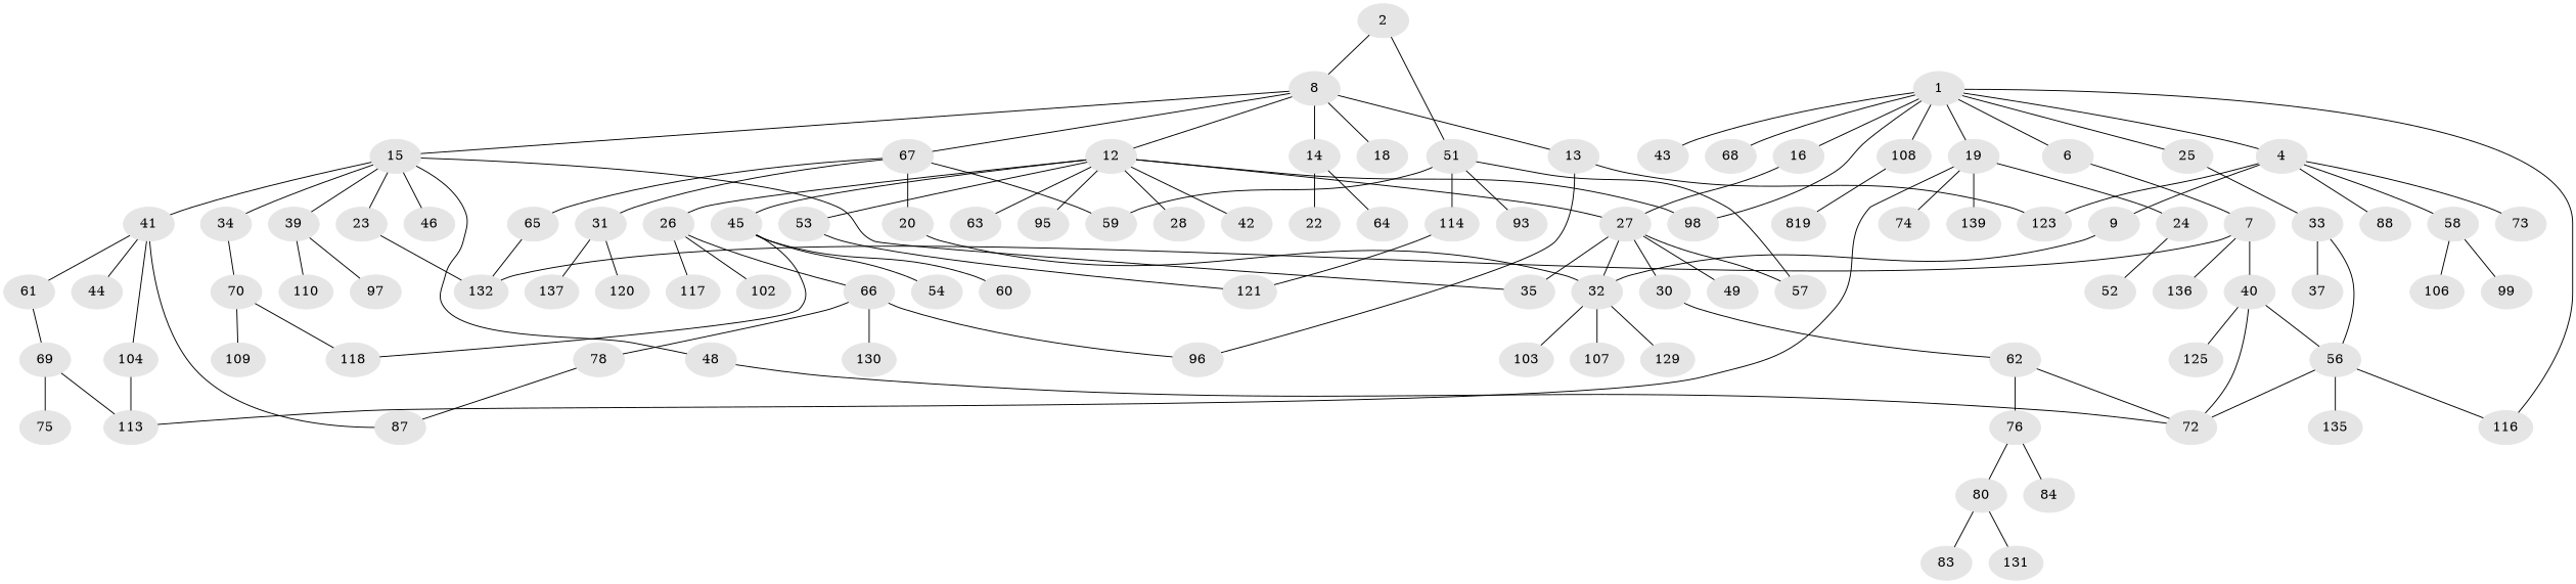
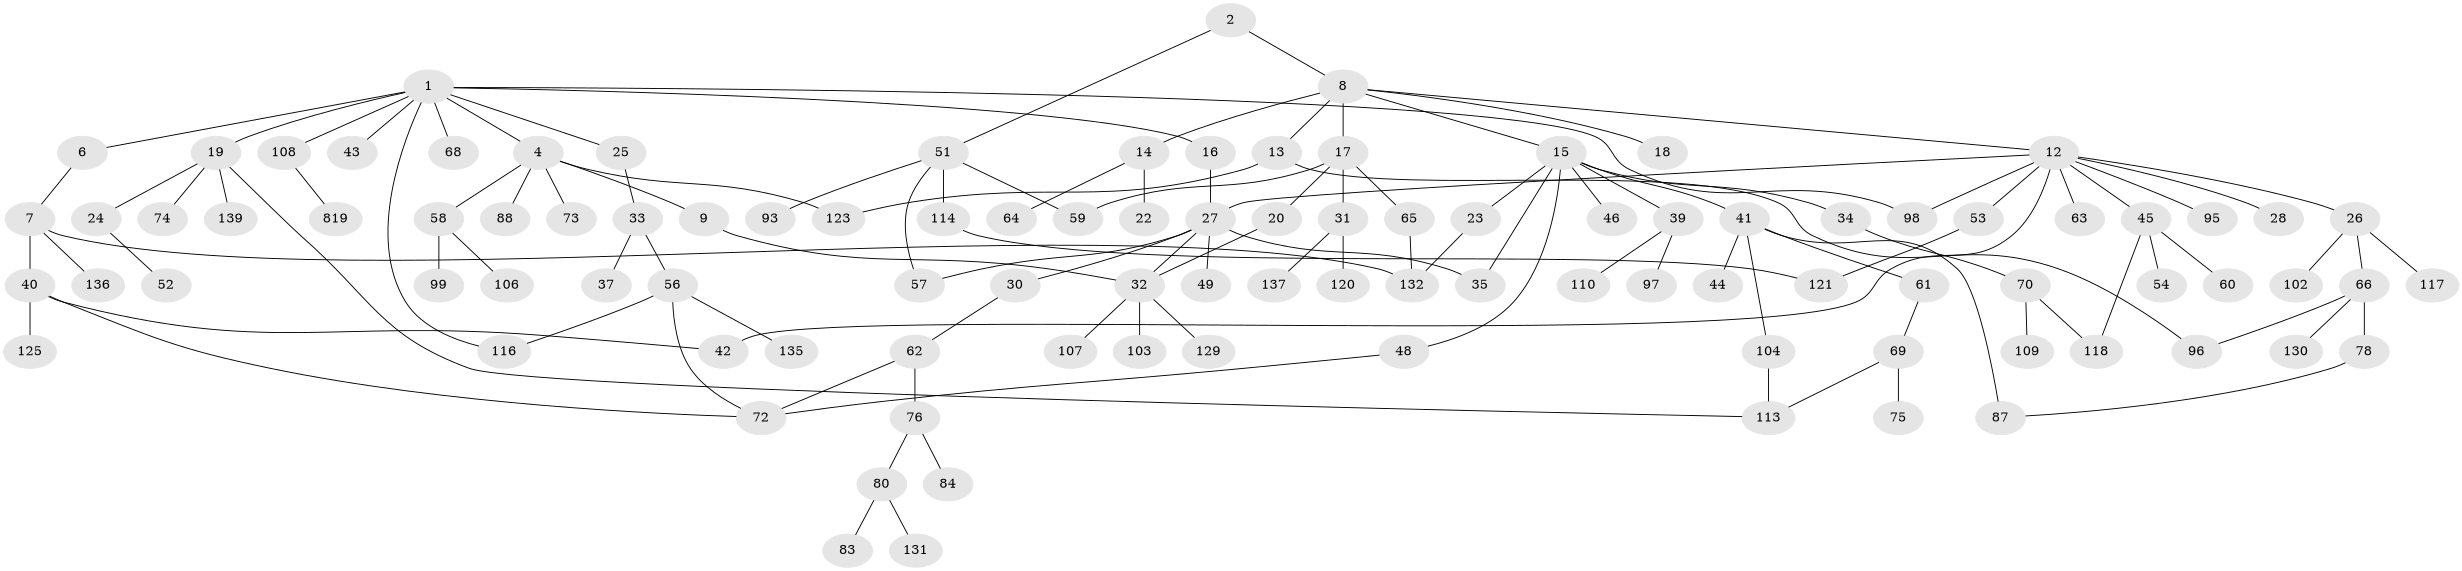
  graph {
    node [color=gray90 style=filled]
    1 [super="+3"]
    4 [super="+5"]
    6
    16 [super="+105"]
    19 [super="+77"]
    25
    43
    68
    98
    108
    116
    8 [super="+11"]
    2
    51 [super="+79"]
    9
    58 [super="+86"]
    73
    88
    n19 [label=123]
    7 [super="+10"]
    27 [super="+29"]
    24 [super="+101"]
    74
    113 [super="+127"]
    139
    33
    n27 [label=819]
    12 [super="+38"]
    13
    14
    15 [super="+21"]
-   17 [super="+36" label=67]
+   17 [super="+36"]
    18
    59
    57
    93
    114
    32 [super="+134"]
    99
    106
    40 [super="+47"]
    132
    136
    42
    72 [super="+111"]
    125
    26
    28
    45 [super="+55"]
    53
    63
    95
    96 [super="+123"]
    22 [super="+104"]
    64
    23
    34
    35 [super="+90"]
    39 [super="+91"]
    41 [super="+67"]
    46
    48 [super="+112"]
    20
    31 [super="+50"]
    65 [super="+128"]
    103
    107
    129
    66 [super="+85"]
    102
    117 [super="+133"]
    30
    49
    54 [super="+81"]
    60
    118
    121 [super="+138"]
    70 [super="+82"]
    97
    110 [super="+124"]
    44
    61 [super="+71"]
    87
    n84 [label=104]
    120
    137
    52
    37
    56 [super="+89"]
    78
    130
    62 [super="+92"]
    76
    135
    109
    69 [super="+94"]
    75
    80 [super="+115"]
    84
    83 [super="+122"]
    131
    1 -- 4
    1 -- 6
    1 -- 16
    1 -- 19
    1 -- 25
    1 -- 43
    1 -- 68
    1 -- 98
    1 -- 108
    1 -- 116
    4 -- 9
    4 -- 58
    4 -- 73
    4 -- 88
    4 -- n19
    6 -- 7
    16 -- 27
    19 -- 24
    19 -- 74
    19 -- 113
    19 -- 139
    25 -- 33
    108 -- n27
    8 -- 12
    8 -- 13
    8 -- 14
    8 -- 15
    8 -- 17
    8 -- 18
    2 -- 8
    2 -- 51
    51 -- 59
    51 -- 57
    51 -- 93
    51 -- 114
    9 -- 32
    58 -- 99
    58 -- 106
    7 -- 40
    7 -- 132
    7 -- 136
    27 -- 57
    27 -- 32
    27 -- 35
    27 -- 30
    27 -- 49
    24 -- 52
    33 -- 37
    33 -- 56
    12 -- 98
    12 -- 27
    12 -- 42
    12 -- 26
    12 -- 28
    12 -- 45
    12 -- 53
    12 -- 63
    12 -- 95
    13 -- n19
    13 -- 96
    14 -- 22
    14 -- 64
    15 -- 23
    15 -- 34
    15 -- 35
    15 -- 39
    15 -- 41
    15 -- 46
    15 -- 48
    17 -- 59
    17 -- 20
    17 -- 31
    17 -- 65
    114 -- 121
    32 -- 103
    32 -- 107
    32 -- 129
-   40 -- 56
+   40 -- 42
    40 -- 72
    40 -- 125
    26 -- 66
    26 -- 102
    26 -- 117
    45 -- 54
    45 -- 60
    45 -- 118
    53 -- 121
    23 -- 132
    34 -- 70
    39 -- 97
    39 -- 110
    41 -- 44
    41 -- 61
    41 -- 87
    41 -- n84
    48 -- 72
    20 -- 32
    31 -- 120
    31 -- 137
    65 -- 132
    66 -- 96
    66 -- 78
    66 -- 130
    30 -- 62
    70 -- 118
    70 -- 109
    61 -- 69
    n84 -- 113
    56 -- 116
    56 -- 72
    56 -- 135
    78 -- 87
    62 -- 72
    62 -- 76
    76 -- 80
    76 -- 84
    69 -- 113
    69 -- 75
    80 -- 83
    80 -- 131
  }
